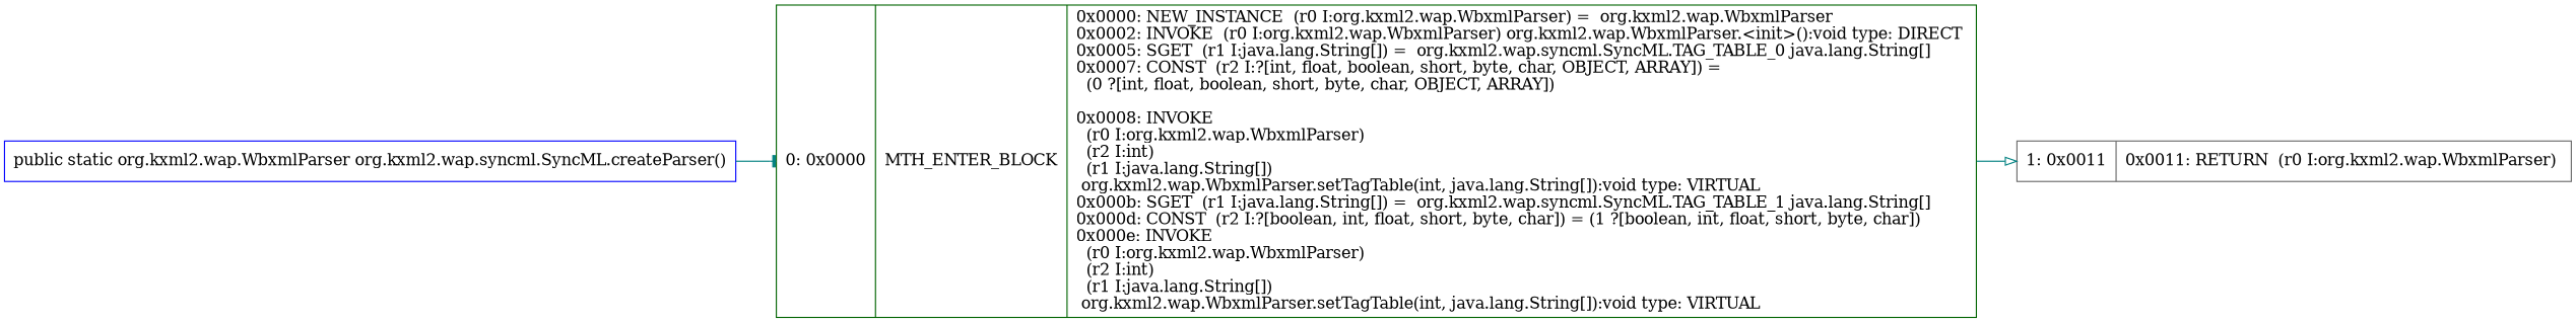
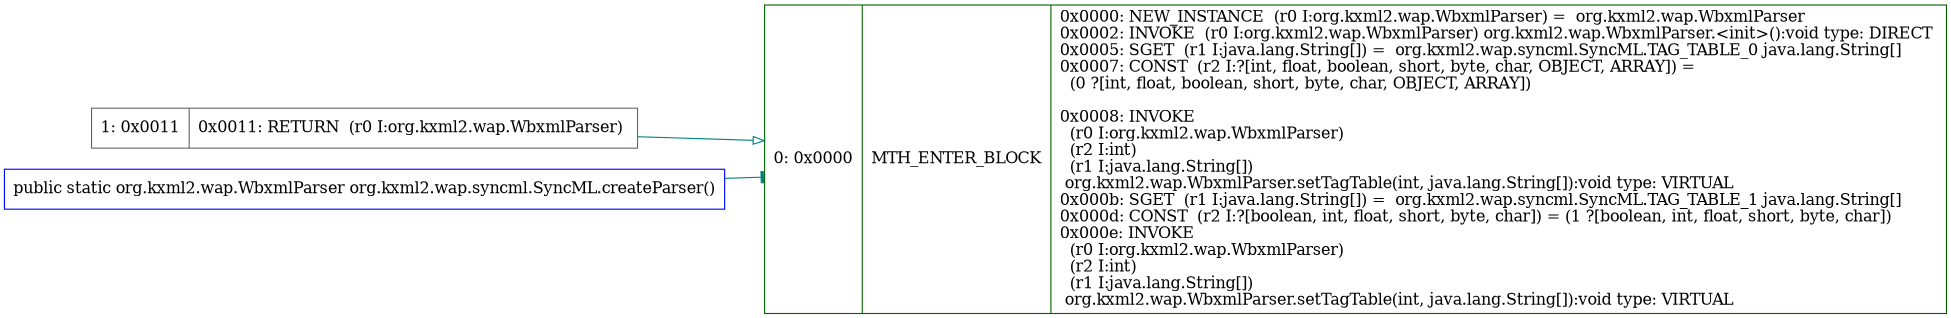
  digraph {
    rankdir=LR
    node [shape=record]
    edge [color=teal]
    n1 [label="{0\:\ 0x0000|MTH_ENTER_BLOCK\l|0x0000: NEW_INSTANCE  (r0 I:org.kxml2.wap.WbxmlParser) =  org.kxml2.wap.WbxmlParser \l0x0002: INVOKE  (r0 I:org.kxml2.wap.WbxmlParser) org.kxml2.wap.WbxmlParser.\<init\>():void type: DIRECT \l0x0005: SGET  (r1 I:java.lang.String[]) =  org.kxml2.wap.syncml.SyncML.TAG_TABLE_0 java.lang.String[] \l0x0007: CONST  (r2 I:?[int, float, boolean, short, byte, char, OBJECT, ARRAY]) = \l  (0 ?[int, float, boolean, short, byte, char, OBJECT, ARRAY])\l \l0x0008: INVOKE  \l  (r0 I:org.kxml2.wap.WbxmlParser)\l  (r2 I:int)\l  (r1 I:java.lang.String[])\l org.kxml2.wap.WbxmlParser.setTagTable(int, java.lang.String[]):void type: VIRTUAL \l0x000b: SGET  (r1 I:java.lang.String[]) =  org.kxml2.wap.syncml.SyncML.TAG_TABLE_1 java.lang.String[] \l0x000d: CONST  (r2 I:?[boolean, int, float, short, byte, char]) = (1 ?[boolean, int, float, short, byte, char]) \l0x000e: INVOKE  \l  (r0 I:org.kxml2.wap.WbxmlParser)\l  (r2 I:int)\l  (r1 I:java.lang.String[])\l org.kxml2.wap.WbxmlParser.setTagTable(int, java.lang.String[]):void type: VIRTUAL \l}" color=darkgreen]
    n2 [label="{1\:\ 0x0011|0x0011: RETURN  (r0 I:org.kxml2.wap.WbxmlParser) \l}" color=gray40]
    n3 [label="{public static org.kxml2.wap.WbxmlParser org.kxml2.wap.syncml.SyncML.createParser() }" color=blue]
-   n1 -> n2 [arrowhead=onormal]
+   n2 -> n1 [arrowhead=onormal]
    n3 -> n1 [arrowhead=tee]
  }
